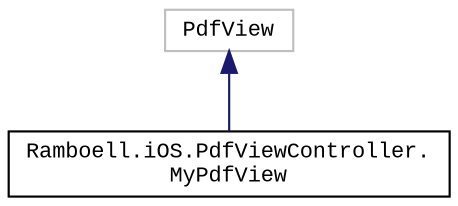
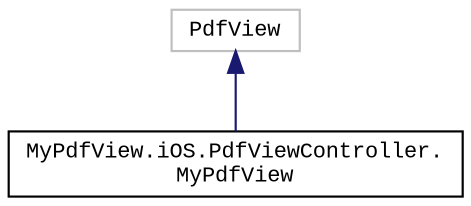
  digraph {
    rankdir=TB
    fontname="Liberation Mono"
    node [fillcolor=white fontname="Liberation Mono" fontsize=10 shape=record style=filled]
    n1 [color=grey75 height=0.2 label=PdfView width=0.4]
-   n2 [color=black height=0.2 label="Ramboell.iOS.PdfViewController.\lMyPdfView" width=0.4]
+   n2 [color=black height=0.2 label="MyPdfView.iOS.PdfViewController.\lMyPdfView" width=0.4]
    n1 -> n2 [color=midnightblue dir=back fontname="Liberation Mono" fontsize=10 labelfontname=Helvetica labelfontsize=10 style=solid]
  }
